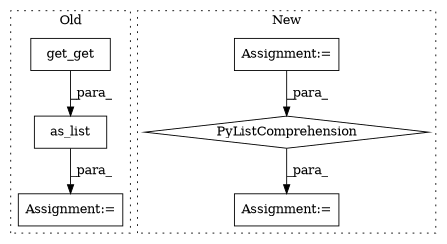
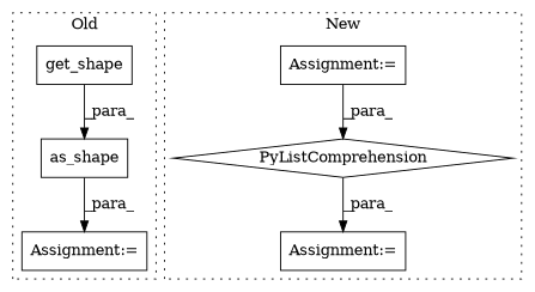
  digraph {
    node [a=7 l=1 s=2591 shape=box]
-   n1 [a=32 l=9 label=as_list s=2560]
-   n2 [a=32 l=11 label=get_get s=2548]
+   n1 [a=32 l=9 label=as_shape s=2560]
+   n2 [a=32 l=11 label=get_shape s=2548]
    n3 [label="Assignment:="]
    n4 [a=109 l=197 label=PyListComprehension s=2489 shape=diamond]
    n5 [l=87 label="Assignment:="]
    n6 [label="Assignment:=" s=2460]
    subgraph cluster_1 {
      label=Old
      style=dotted
      n1
      n2
      n3
    }
    subgraph cluster_2 {
      label=New
      style=dotted
      n4
      n5
      n6
    }
    n1 -> n3 [label=_para_]
    n2 -> n1 [label=_para_]
    n4 -> n6 [label=_para_]
    n5 -> n4 [label=_para_]
  }
